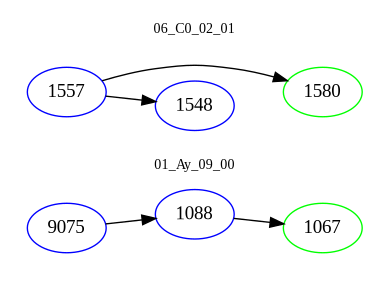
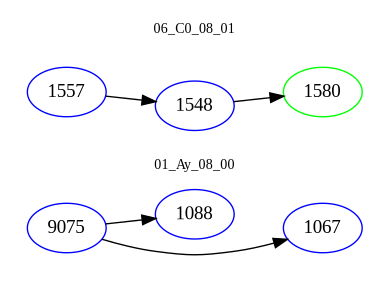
  digraph {
    fontname="Liberation Serif"
    rankdir=LR
    node [color=blue fontname="Liberation Serif"]
    edge [color=black fontname="Liberation Serif"]
    n1 [label=9075]
-   n2 [color=green label=1067]
+   n2 [label=1067]
    n3 [label=1088]
    n4 [label=1557]
    n5 [label=1548]
    n6 [color=green label=1580]
    subgraph cluster_1 {
      color=white
      fontsize=10
-     label="01_Ay_09_00"
+     label="01_Ay_08_00"
      n1
      n2
      n3
    }
    subgraph cluster_2 {
      color=white
      fontsize=10
-     label="06_C0_02_01"
+     label="06_C0_08_01"
      n4
      n5
      n6
    }
-   n3 -> n2
+   n1 -> n2
    n1 -> n3
    n4 -> n5
-   n4 -> n6
+   n5 -> n6
  }
